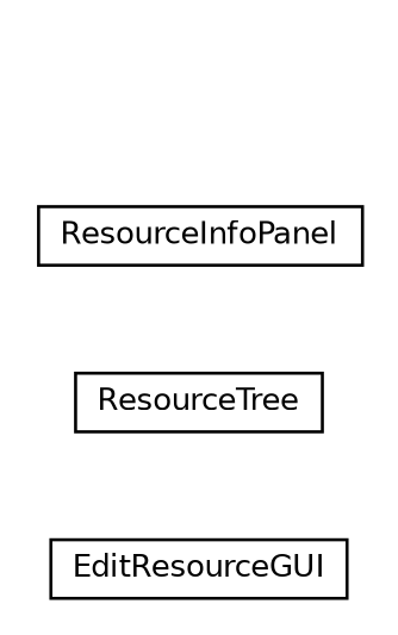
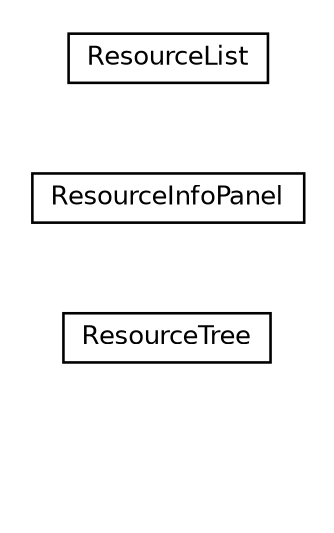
  digraph {
    nodesep=0.25
    ranksep=0.5
    rankdir=LR
    node [fontcolor=black fontname=Helvetica fontsize=10.0 shape=plaintext]
-   n1 [label=<<table title="org.universAAL.tools.makrorecorder.swingGUI.pattern.resource.EditResourceGUI" border="0" cellborder="1" cellspacing="0" cellpadding="2" port="p" href="./EditResourceGUI.html"> 		<tr><td><table border="0" cellspacing="0" cellpadding="1"> <tr><td align="center" balign="center"> EditResourceGUI </td></tr> 		</table></td></tr> 		</table>>]
    n2 [label=<<table title="org.universAAL.tools.makrorecorder.swingGUI.pattern.resource.ResourceTree" border="0" cellborder="1" cellspacing="0" cellpadding="2" port="p" href="./ResourceTree.html"> 		<tr><td><table border="0" cellspacing="0" cellpadding="1"> <tr><td align="center" balign="center"> ResourceTree </td></tr> 		</table></td></tr> 		</table>>]
    n3 [label=<<table title="org.universAAL.tools.makrorecorder.swingGUI.pattern.resource.ResourceInfoPanel" border="0" cellborder="1" cellspacing="0" cellpadding="2" port="p" href="./ResourceInfoPanel.html"> 		<tr><td><table border="0" cellspacing="0" cellpadding="1"> <tr><td align="center" balign="center"> ResourceInfoPanel </td></tr> 		</table></td></tr> 		</table>>]
+   n4 [label=<<table title="org.universAAL.tools.makrorecorder.swingGUI.pattern.resource.ResourceList" border="0" cellborder="1" cellspacing="0" cellpadding="2" port="p" href="./ResourceList.html"> 		<tr><td><table border="0" cellspacing="0" cellpadding="1"> <tr><td align="center" balign="center"> ResourceList </td></tr> 		</table></td></tr> 		</table>>]
  }
